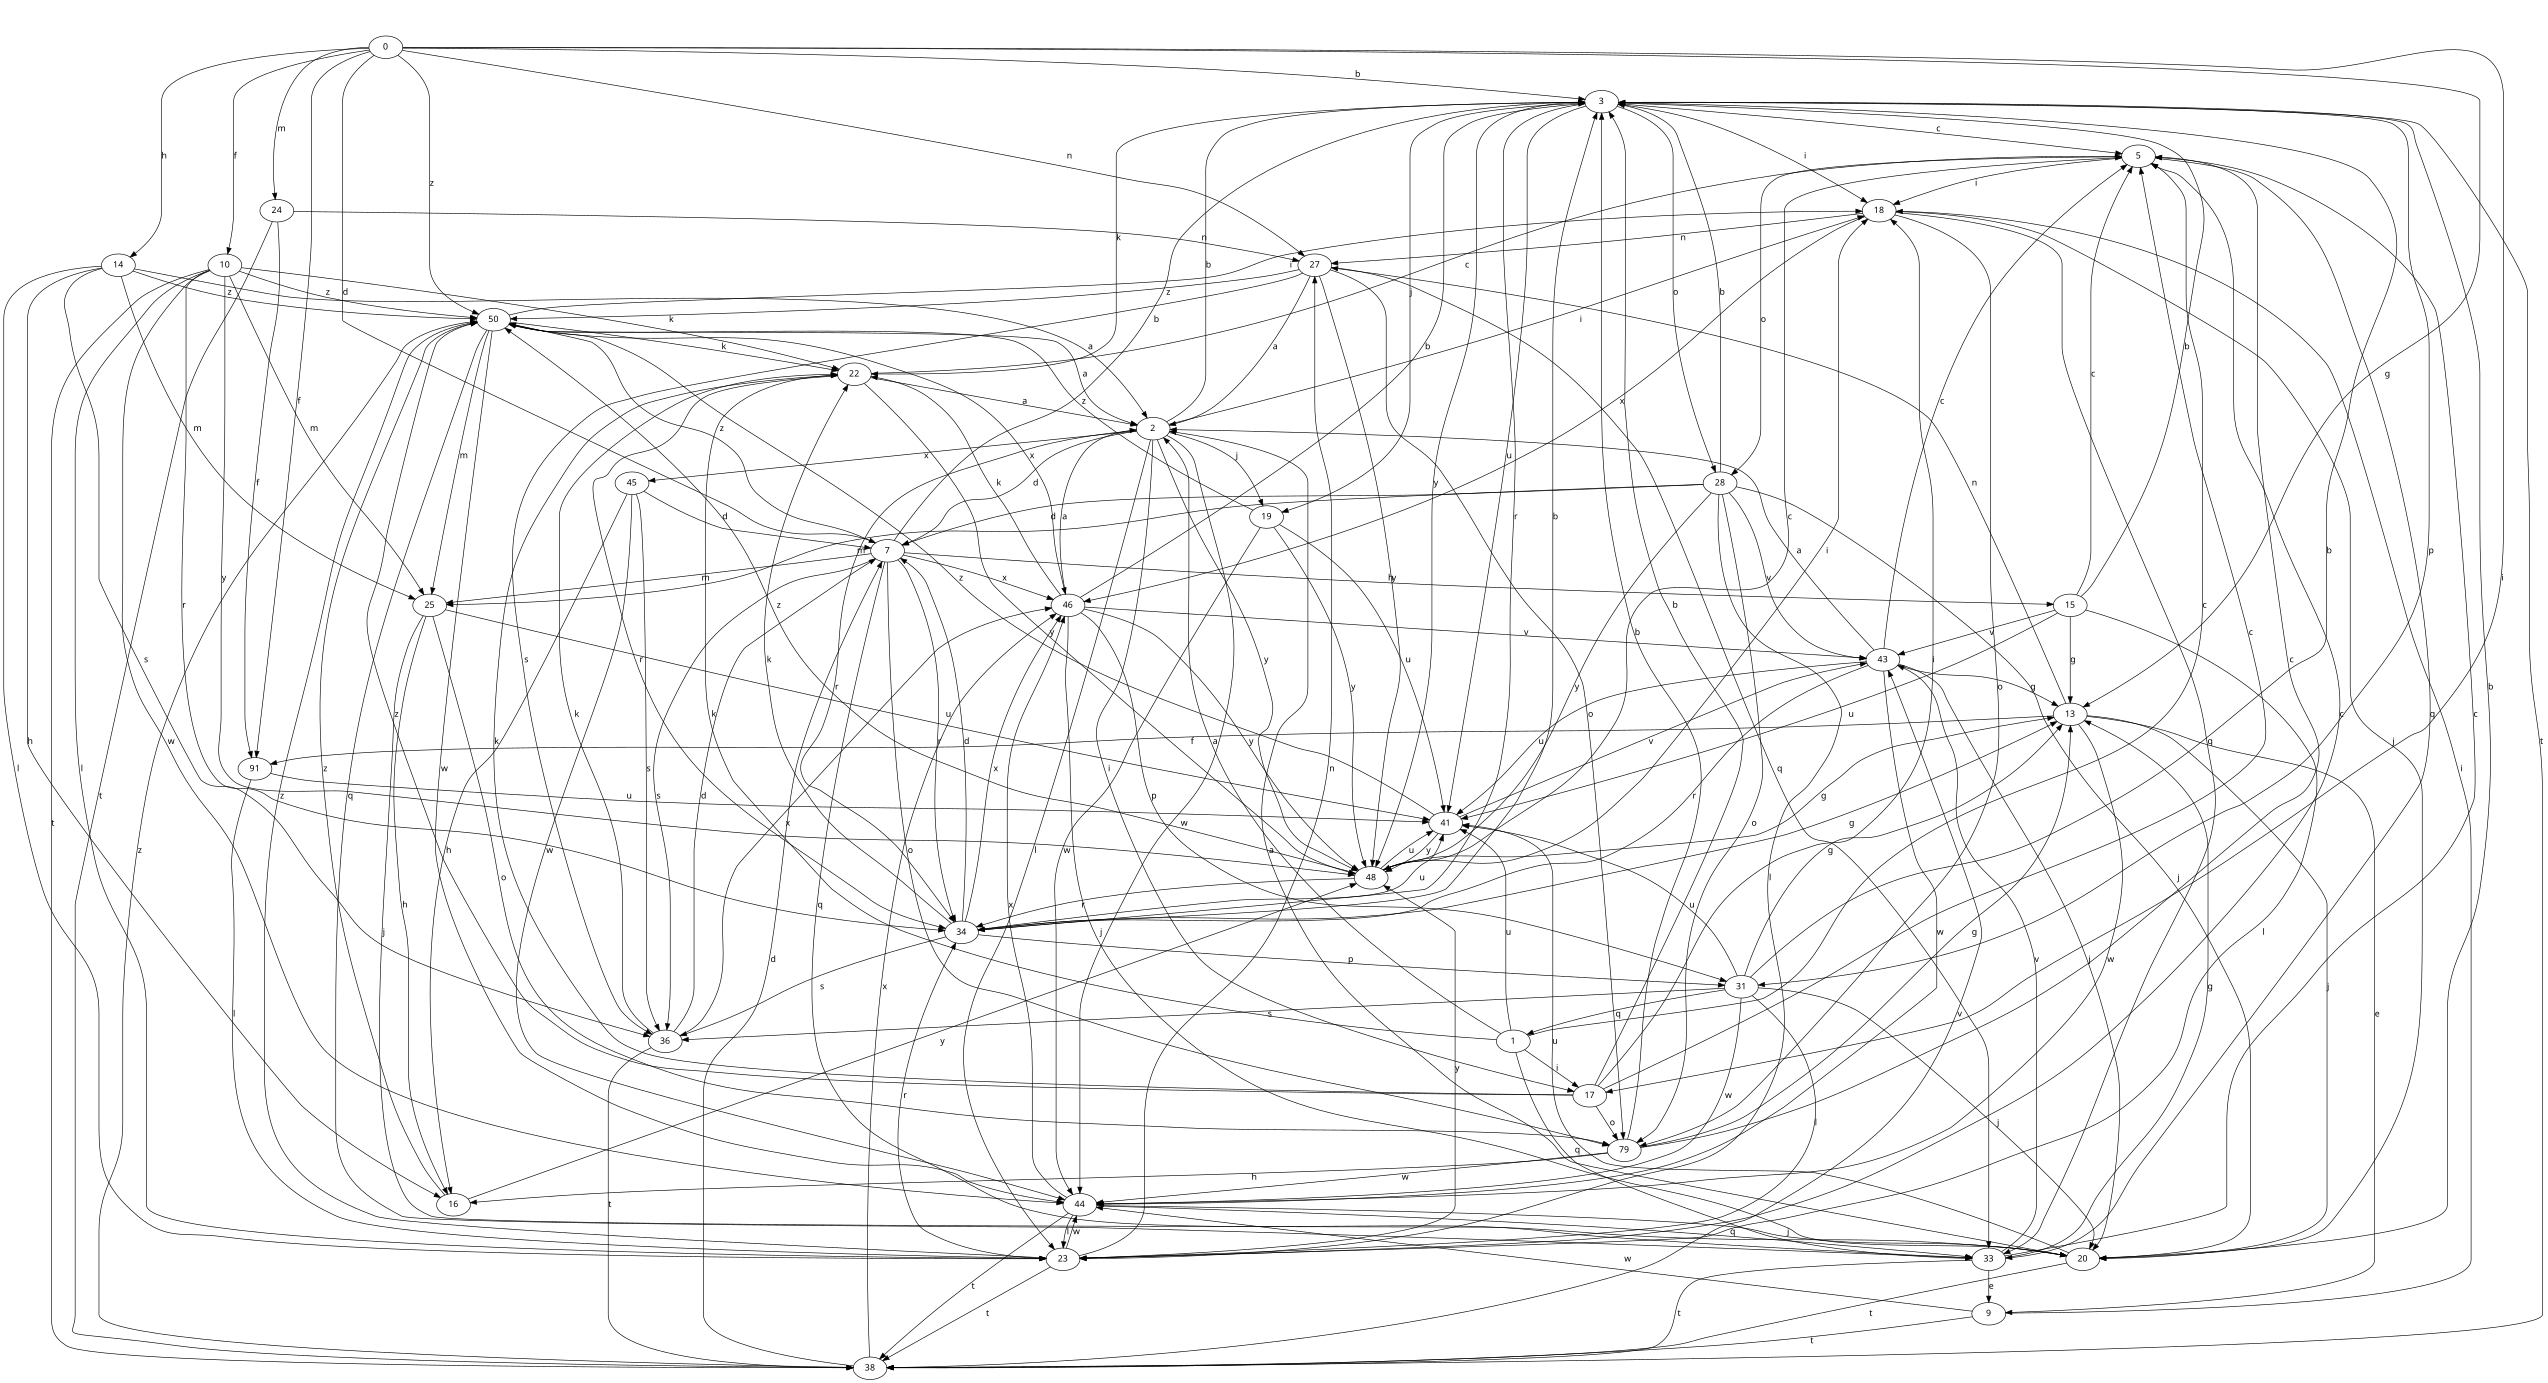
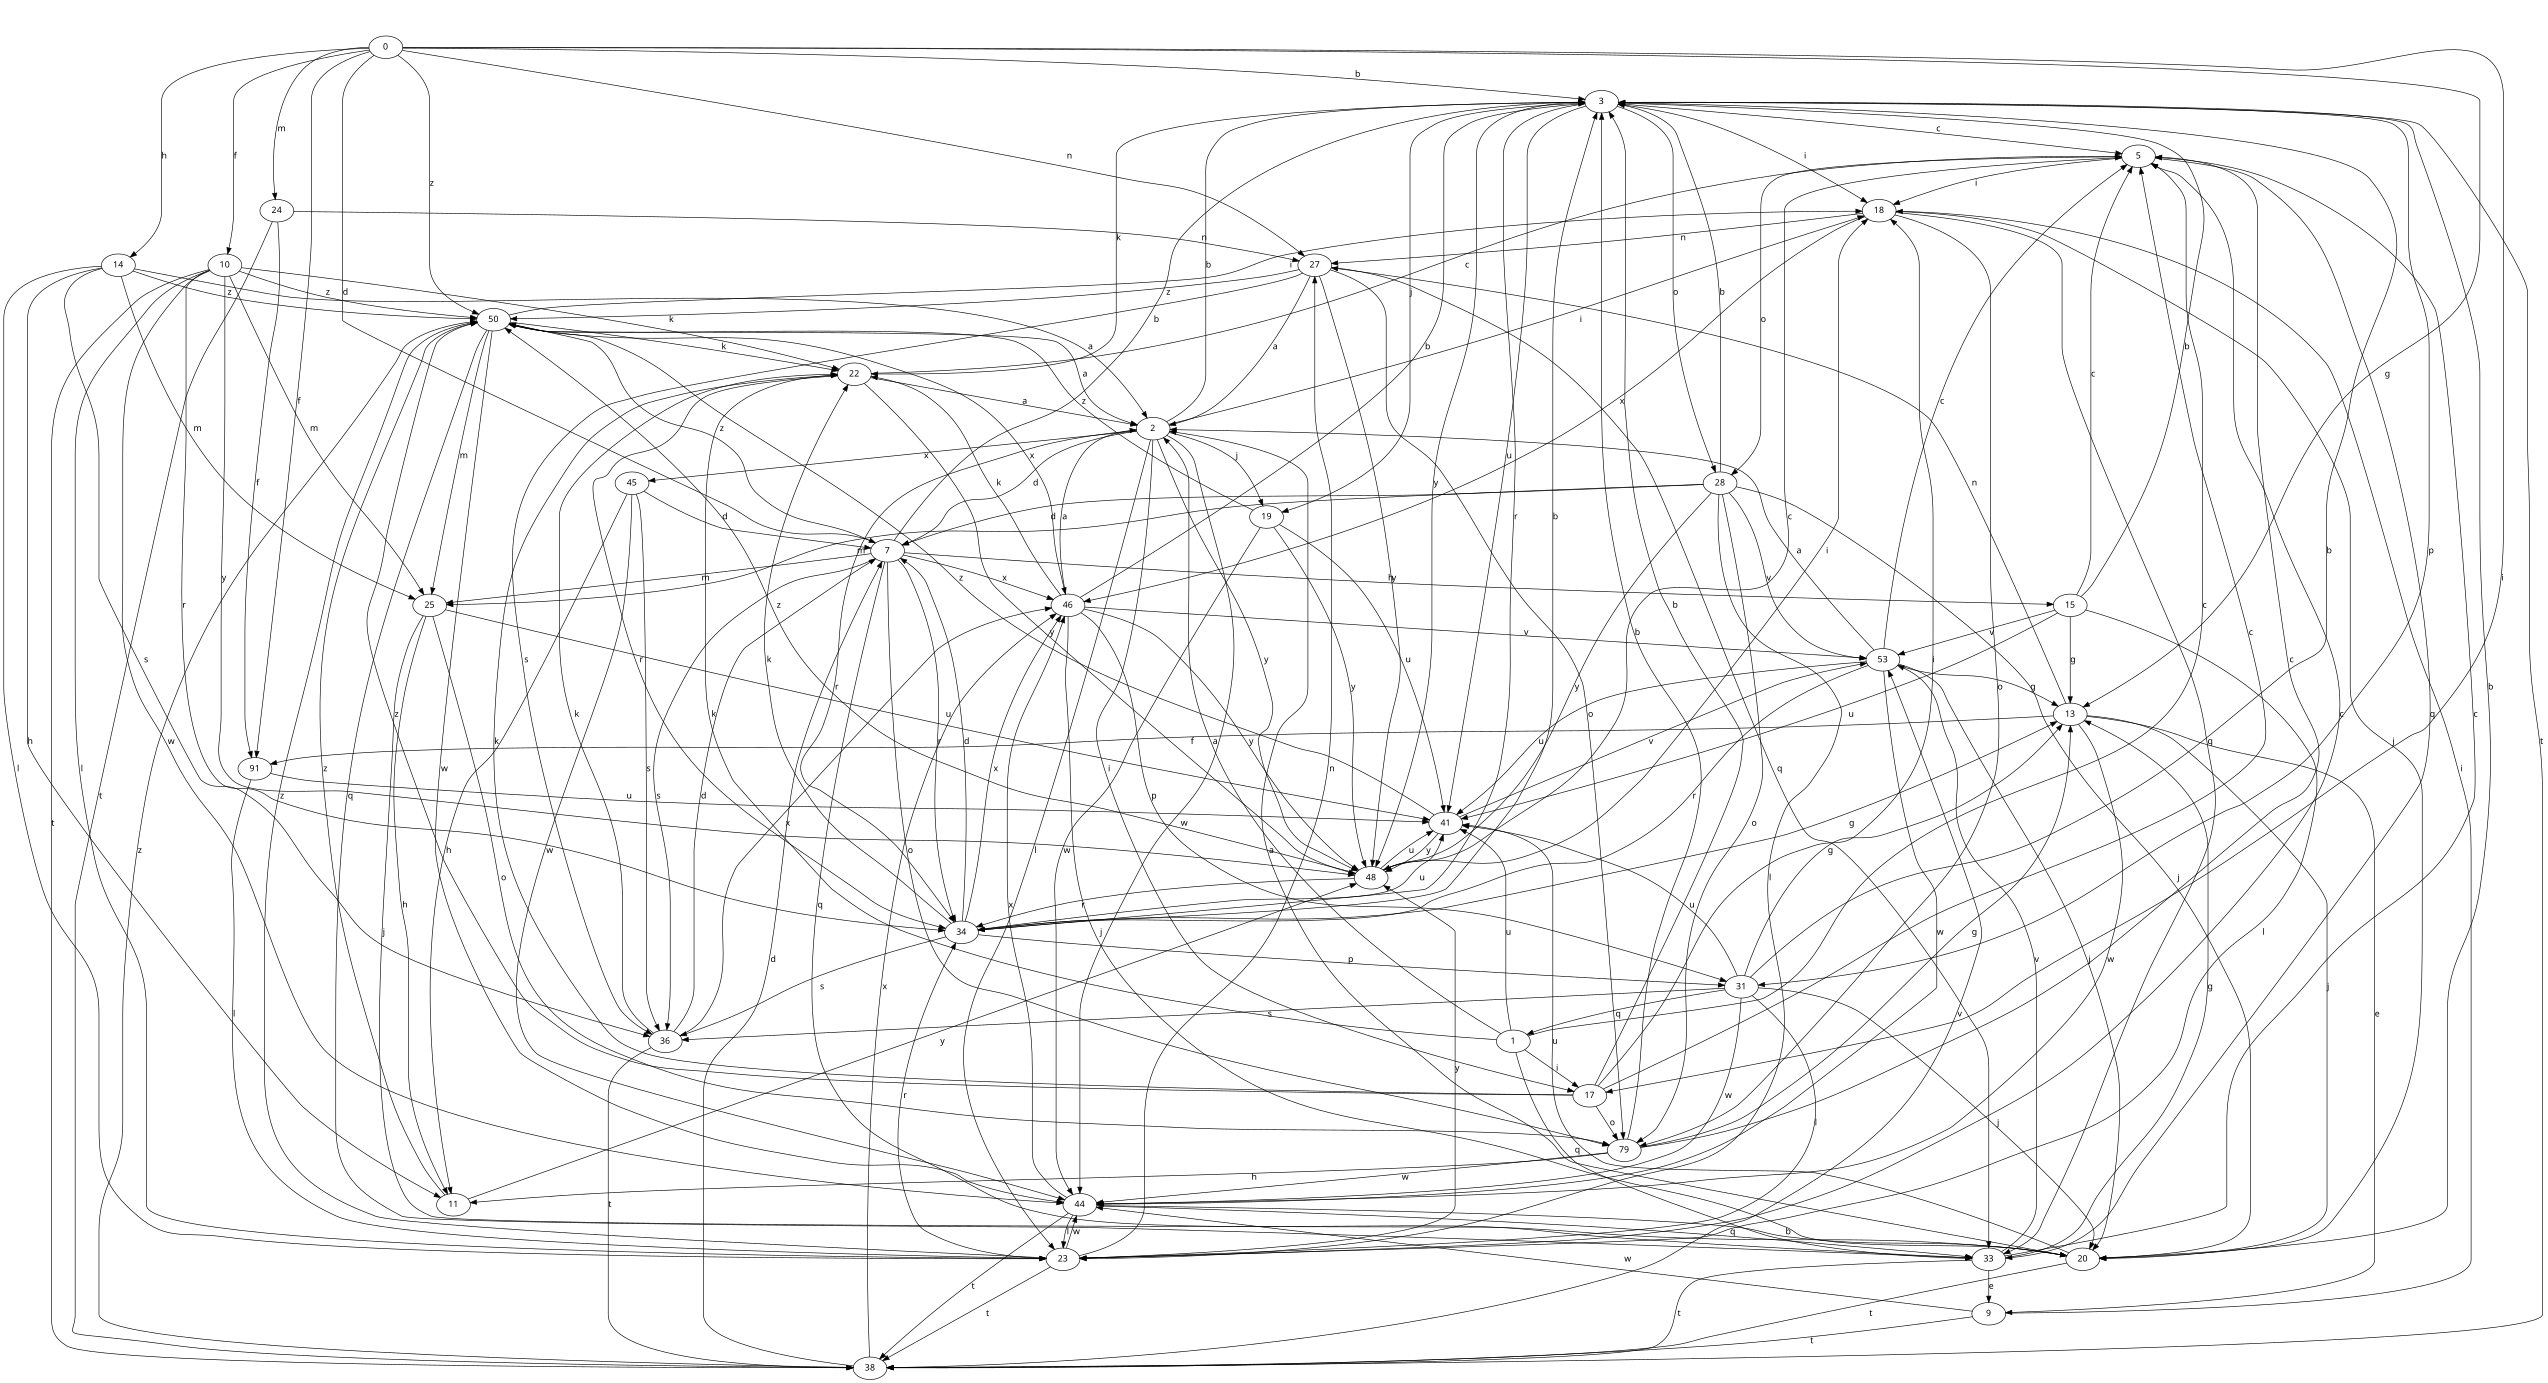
  strict digraph {
    fontname="Noto Sans"
    node [fontname="Noto Sans"]
    edge [fontname="Noto Sans"]
    0
    3
    7
    10
    n5 [label=91]
    13
    14
    17
    24
    27
    50
    5
    22
    41
    18
    19
    34
    48
    28
    31
    38
    33
    15
    25
    n25 [label=79]
    36
    46
    23
    44
    20
    9
    2
-   16
+   16 [label=11]
    1
    45
-   43
+   43 [label=53]
    0 -> 3 [label=b]
    0 -> 7 [label=d]
    0 -> 10 [label=f]
    0 -> n5 [label=f]
    0 -> 13 [label=g]
    0 -> 14 [label=h]
    0 -> 17 [label=i]
    0 -> 24 [label=m]
    0 -> 27 [label=n]
    0 -> 50 [label=z]
    3 -> 5 [label=c]
    3 -> 22 [label=k]
    3 -> 41 [label=u]
    3 -> 18 [label=i]
    3 -> 19 [label=j]
    3 -> 34 [label=r]
    3 -> 48 [label=y]
    3 -> 28 [label=o]
    3 -> 31 [label=p]
    3 -> 38 [label=t]
    7 -> 3 [label=b]
    7 -> 50 [label=z]
    7 -> 34 [label=r]
    7 -> 33 [label=q]
    7 -> 15 [label=h]
    7 -> 25 [label=m]
    7 -> n25 [label=o]
    7 -> 36 [label=s]
    7 -> 46 [label=x]
    10 -> 50 [label=z]
    10 -> 22 [label=k]
    10 -> 34 [label=r]
    10 -> 48 [label=y]
    10 -> 38 [label=t]
    10 -> 25 [label=m]
    10 -> 23 [label=l]
    10 -> 44 [label=w]
    n5 -> 41 [label=u]
    n5 -> 23 [label=l]
    13 -> n5 [label=f]
    13 -> 27 [label=n]
    13 -> 44 [label=w]
    13 -> 20 [label=j]
    13 -> 9 [label=e]
    14 -> 50 [label=z]
    14 -> 25 [label=m]
    14 -> 36 [label=s]
    14 -> 23 [label=l]
    14 -> 2 [label=a]
    14 -> 16 [label=h]
    17 -> 3 [label=b]
    17 -> 50 [label=z]
    17 -> 5 [label=c]
    17 -> 22 [label=k]
    17 -> 18 [label=i]
    17 -> n25 [label=o]
    24 -> n5 [label=f]
    24 -> 27 [label=n]
    24 -> 38 [label=t]
    27 -> 50 [label=z]
    27 -> 48 [label=y]
    27 -> 33 [label=q]
    27 -> n25 [label=o]
    27 -> 36 [label=s]
    27 -> 2 [label=a]
    50 -> 22 [label=k]
    50 -> 18 [label=i]
    50 -> 33 [label=q]
    50 -> 25 [label=m]
    50 -> 46 [label=x]
    50 -> 44 [label=w]
    50 -> 2 [label=a]
    5 -> 18 [label=i]
    5 -> 28 [label=o]
    5 -> 33 [label=q]
    22 -> 5 [label=c]
    22 -> 34 [label=r]
    22 -> 48 [label=y]
    22 -> 2 [label=a]
    41 -> 50 [label=z]
    41 -> 48 [label=y]
    41 -> 43 [label=v]
    18 -> 27 [label=n]
    18 -> 33 [label=q]
    18 -> n25 [label=o]
    18 -> 46 [label=x]
    18 -> 20 [label=j]
    19 -> 50 [label=z]
    19 -> 41 [label=u]
    19 -> 48 [label=y]
    19 -> 44 [label=w]
    34 -> 3 [label=b]
    34 -> 7 [label=d]
    34 -> 13 [label=g]
    34 -> 22 [label=k]
    34 -> 41 [label=u]
    34 -> 31 [label=p]
    34 -> 36 [label=s]
    34 -> 46 [label=x]
-   48 -> 13 [label=g]
    48 -> 50 [label=z]
    48 -> 5 [label=c]
    48 -> 41 [label=u]
    48 -> 18 [label=i]
    48 -> 34 [label=r]
    28 -> 3 [label=b]
    28 -> 7 [label=d]
    28 -> 48 [label=y]
    28 -> 25 [label=m]
    28 -> n25 [label=o]
    28 -> 23 [label=l]
    28 -> 20 [label=j]
    28 -> 43 [label=v]
    31 -> 3 [label=b]
    31 -> 13 [label=g]
    31 -> 41 [label=u]
    31 -> 36 [label=s]
    31 -> 23 [label=l]
    31 -> 44 [label=w]
    31 -> 20 [label=j]
    31 -> 1 [label=q]
    38 -> 7 [label=d]
    38 -> 50 [label=z]
    38 -> 46 [label=x]
    38 -> 43 [label=v]
    33 -> 13 [label=g]
    33 -> 5 [label=c]
    33 -> 38 [label=t]
    33 -> 9 [label=e]
    33 -> 43 [label=v]
    15 -> 3 [label=b]
    15 -> 13 [label=g]
    15 -> 5 [label=c]
    15 -> 41 [label=u]
    15 -> 23 [label=l]
    15 -> 43 [label=v]
    25 -> 41 [label=u]
    25 -> n25 [label=o]
    25 -> 20 [label=j]
    25 -> 16 [label=h]
    n25 -> 3 [label=b]
    n25 -> 13 [label=g]
    n25 -> 5 [label=c]
    n25 -> 44 [label=w]
    n25 -> 16 [label=h]
    36 -> 7 [label=d]
    36 -> 22 [label=k]
    36 -> 38 [label=t]
    36 -> 46 [label=x]
    46 -> 3 [label=b]
    46 -> 22 [label=k]
    46 -> 48 [label=y]
    46 -> 31 [label=p]
    46 -> 20 [label=j]
    46 -> 2 [label=a]
    46 -> 43 [label=v]
    23 -> 27 [label=n]
    23 -> 50 [label=z]
    23 -> 5 [label=c]
    23 -> 34 [label=r]
    23 -> 48 [label=y]
    23 -> 38 [label=t]
    23 -> 44 [label=w]
    44 -> 38 [label=t]
    44 -> 33 [label=q]
    44 -> 46 [label=x]
    44 -> 23 [label=l]
-   44 -> 20 [label=j]
+   44 -> 20 [label=b]
    20 -> 3 [label=b]
    20 -> 41 [label=u]
    20 -> 38 [label=t]
    20 -> 2 [label=a]
    9 -> 18 [label=i]
    9 -> 38 [label=t]
    9 -> 44 [label=w]
    2 -> 3 [label=b]
    2 -> 7 [label=d]
    2 -> 17 [label=i]
    2 -> 18 [label=i]
    2 -> 19 [label=j]
    2 -> 34 [label=r]
    2 -> 48 [label=y]
    2 -> 23 [label=l]
    2 -> 44 [label=w]
    2 -> 45 [label=x]
    16 -> 50 [label=z]
    16 -> 48 [label=y]
    1 -> 17 [label=i]
    1 -> 5 [label=c]
    1 -> 22 [label=k]
    1 -> 41 [label=u]
    1 -> 33 [label=q]
    1 -> 2 [label=a]
    45 -> 7 [label=d]
    45 -> 36 [label=s]
    45 -> 44 [label=w]
    45 -> 16 [label=h]
    43 -> 13 [label=g]
    43 -> 5 [label=c]
    43 -> 41 [label=u]
    43 -> 34 [label=r]
    43 -> 44 [label=w]
    43 -> 20 [label=j]
    43 -> 2 [label=a]
  }
